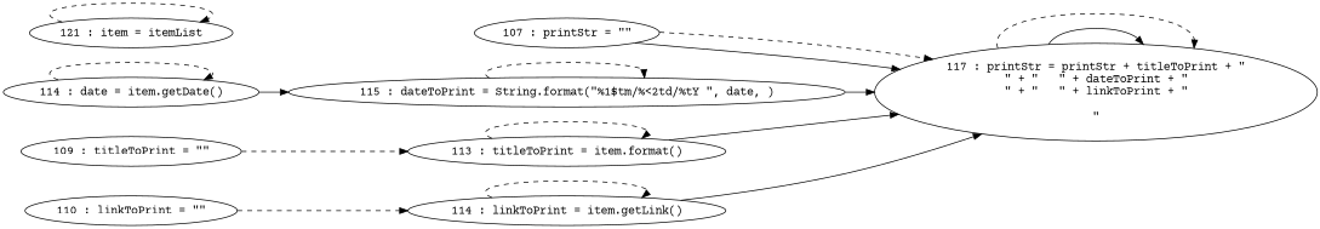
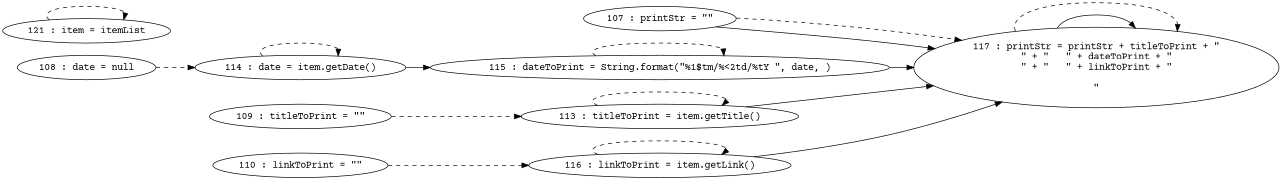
  digraph {
    fontname="Courier Prime"
    rankdir=LR
    node [fontname="Courier Prime"]
    edge [fontname="Courier Prime" style=dashed]
    "107 : printStr = \"\""
    "117 : printStr = printStr + titleToPrint + \"\n\" + \"   \" + dateToPrint + \"\n\" + \"   \" + linkToPrint + \"\n\n\""
+   "108 : date = null"
    "114 : date = item.getDate()"
    "115 : dateToPrint = String.format(\"%1$tm/%<2td/%tY \", date, )"
    "109 : titleToPrint = \"\""
-   "113 : titleToPrint = item.getTitle()" [label="113 : titleToPrint = item.format()"]
+   "113 : titleToPrint = item.getTitle()"
    "110 : linkToPrint = \"\""
-   "116 : linkToPrint = item.getLink()" [label="114 : linkToPrint = item.getLink()"]
+   "116 : linkToPrint = item.getLink()"
    n10 [label="121 : item = itemList"]
    "107 : printStr = \"\"" -> "117 : printStr = printStr + titleToPrint + \"\n\" + \"   \" + dateToPrint + \"\n\" + \"   \" + linkToPrint + \"\n\n\"" [style=""]
    "107 : printStr = \"\"" -> "117 : printStr = printStr + titleToPrint + \"\n\" + \"   \" + dateToPrint + \"\n\" + \"   \" + linkToPrint + \"\n\n\""
    "117 : printStr = printStr + titleToPrint + \"\n\" + \"   \" + dateToPrint + \"\n\" + \"   \" + linkToPrint + \"\n\n\"" -> "117 : printStr = printStr + titleToPrint + \"\n\" + \"   \" + dateToPrint + \"\n\" + \"   \" + linkToPrint + \"\n\n\"" [style=""]
    "117 : printStr = printStr + titleToPrint + \"\n\" + \"   \" + dateToPrint + \"\n\" + \"   \" + linkToPrint + \"\n\n\"" -> "117 : printStr = printStr + titleToPrint + \"\n\" + \"   \" + dateToPrint + \"\n\" + \"   \" + linkToPrint + \"\n\n\""
+   "108 : date = null" -> "114 : date = item.getDate()"
    "114 : date = item.getDate()" -> "114 : date = item.getDate()"
    "114 : date = item.getDate()" -> "115 : dateToPrint = String.format(\"%1$tm/%<2td/%tY \", date, )" [style=""]
    "115 : dateToPrint = String.format(\"%1$tm/%<2td/%tY \", date, )" -> "117 : printStr = printStr + titleToPrint + \"\n\" + \"   \" + dateToPrint + \"\n\" + \"   \" + linkToPrint + \"\n\n\"" [style=""]
    "115 : dateToPrint = String.format(\"%1$tm/%<2td/%tY \", date, )" -> "115 : dateToPrint = String.format(\"%1$tm/%<2td/%tY \", date, )"
    "109 : titleToPrint = \"\"" -> "113 : titleToPrint = item.getTitle()"
    "113 : titleToPrint = item.getTitle()" -> "117 : printStr = printStr + titleToPrint + \"\n\" + \"   \" + dateToPrint + \"\n\" + \"   \" + linkToPrint + \"\n\n\"" [style=""]
    "113 : titleToPrint = item.getTitle()" -> "113 : titleToPrint = item.getTitle()"
    "110 : linkToPrint = \"\"" -> "116 : linkToPrint = item.getLink()"
    "116 : linkToPrint = item.getLink()" -> "117 : printStr = printStr + titleToPrint + \"\n\" + \"   \" + dateToPrint + \"\n\" + \"   \" + linkToPrint + \"\n\n\"" [style=""]
    "116 : linkToPrint = item.getLink()" -> "116 : linkToPrint = item.getLink()"
    n10 -> n10
  }
